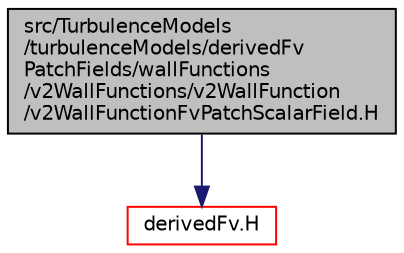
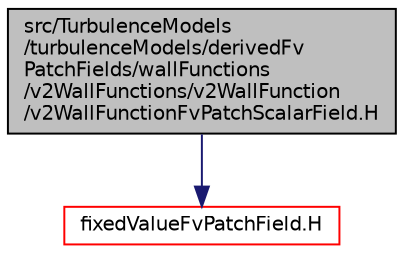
  digraph {
    node [fontname=Helvetica fontsize=10 shape=record]
    n1 [color=black fillcolor=grey75 fontcolor=black height=0.2 label="src/TurbulenceModels\l/turbulenceModels/derivedFv\lPatchFields/wallFunctions\l/v2WallFunctions/v2WallFunction\l/v2WallFunctionFvPatchScalarField.H" style=filled width=0.4]
-   n2 [color=red height=0.2 label="derivedFv.H" width=0.4]
+   n2 [color=red height=0.2 label="fixedValueFvPatchField.H" width=0.4]
    n1 -> n2 [color=midnightblue fontname=Helvetica fontsize=10 labelfontname=Helvetica labelfontsize=10 style=solid]
  }
